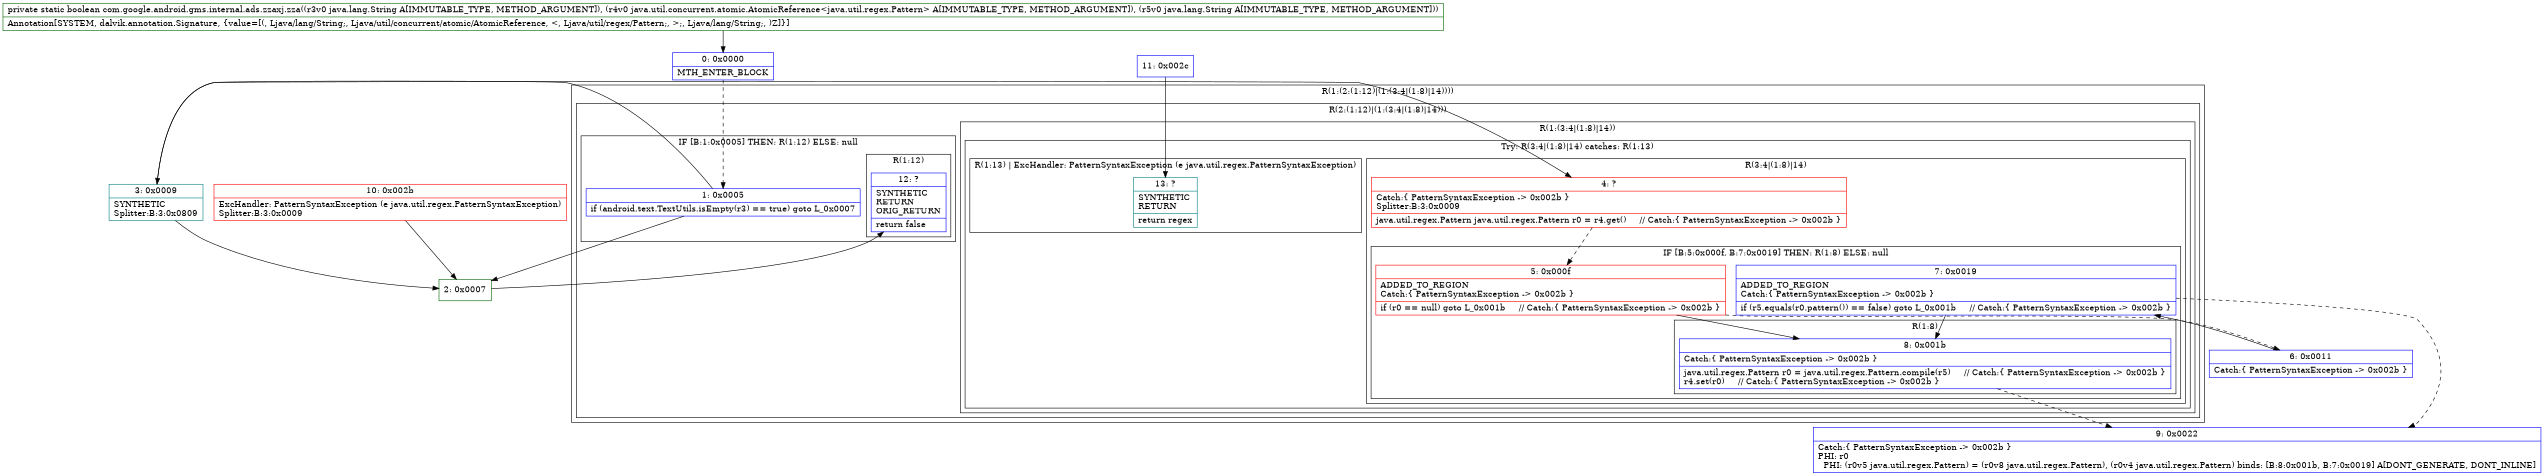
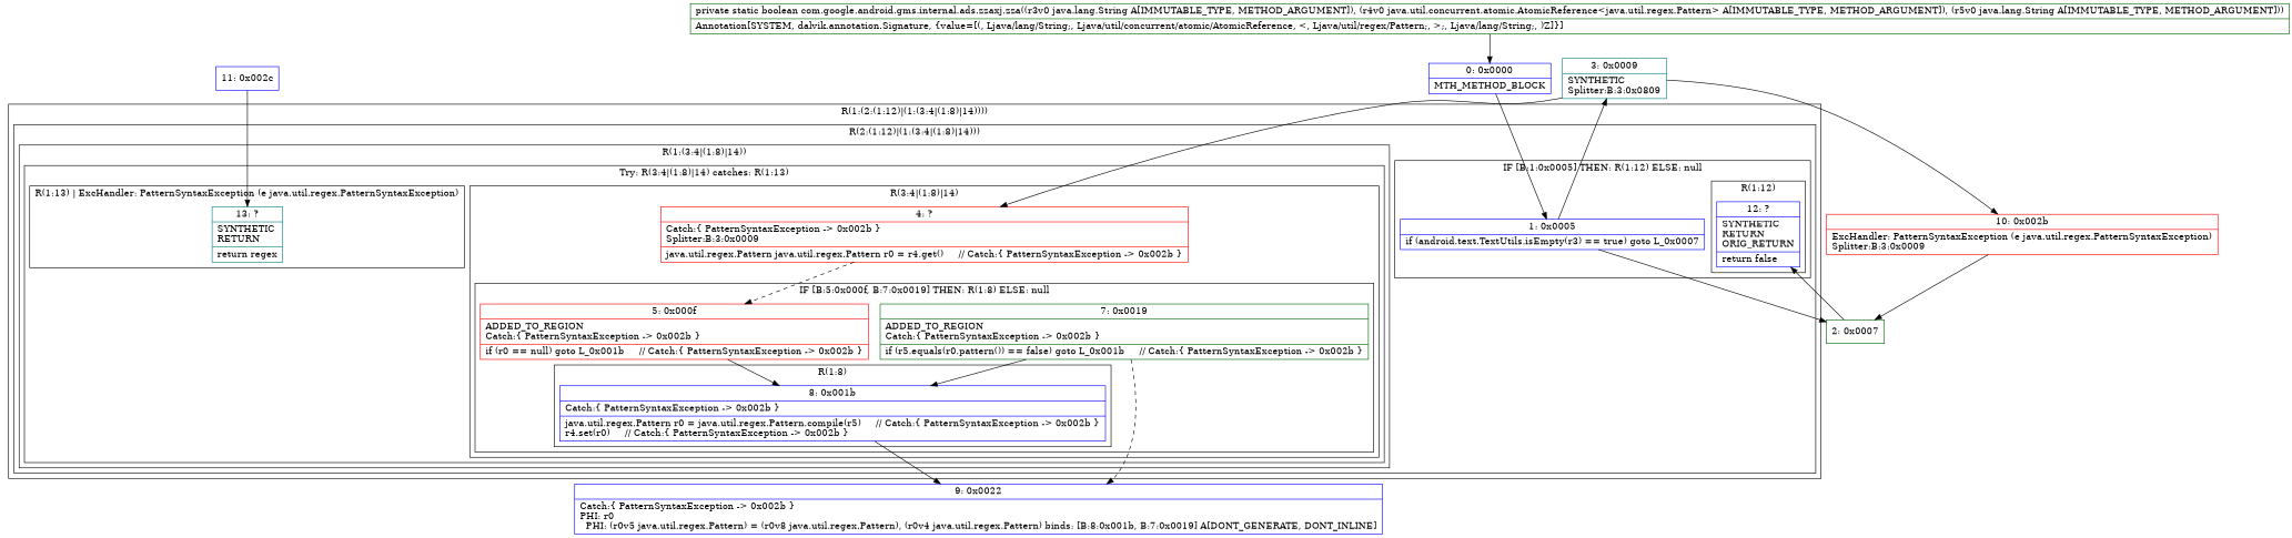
  digraph {
    node [color=blue shape=record]
    n1 [label="{12\:\ ?|SYNTHETIC\lRETURN\lORIG_RETURN\l|return false\l}"]
    n2 [label="{1\:\ 0x0005|if (android.text.TextUtils.isEmpty(r3) == true) goto L_0x0007\l}"]
    n3 [label="{8\:\ 0x001b|Catch:\{ PatternSyntaxException \-\> 0x002b \}\l|java.util.regex.Pattern r0 = java.util.regex.Pattern.compile(r5)     \/\/ Catch:\{ PatternSyntaxException \-\> 0x002b \}\lr4.set(r0)     \/\/ Catch:\{ PatternSyntaxException \-\> 0x002b \}\l}"]
    n4 [color=red label="{5\:\ 0x000f|ADDED_TO_REGION\lCatch:\{ PatternSyntaxException \-\> 0x002b \}\l|if (r0 == null) goto L_0x001b     \/\/ Catch:\{ PatternSyntaxException \-\> 0x002b \}\l}"]
-   n5 [label="{7\:\ 0x0019|ADDED_TO_REGION\lCatch:\{ PatternSyntaxException \-\> 0x002b \}\l|if (r5.equals(r0.pattern()) == false) goto L_0x001b     \/\/ Catch:\{ PatternSyntaxException \-\> 0x002b \}\l}"]
+   n5 [color=darkgreen label="{7\:\ 0x0019|ADDED_TO_REGION\lCatch:\{ PatternSyntaxException \-\> 0x002b \}\l|if (r5.equals(r0.pattern()) == false) goto L_0x001b     \/\/ Catch:\{ PatternSyntaxException \-\> 0x002b \}\l}"]
    n6 [color=red label="{4\:\ ?|Catch:\{ PatternSyntaxException \-\> 0x002b \}\lSplitter:B:3:0x0009\l|java.util.regex.Pattern java.util.regex.Pattern r0 = r4.get()     \/\/ Catch:\{ PatternSyntaxException \-\> 0x002b \}\l}"]
    n7 [color=teal label="{13\:\ ?|SYNTHETIC\lRETURN\l|return regex\l}"]
    n8 [color=darkgreen label="{2\:\ 0x0007}"]
    n9 [color=teal label="{3\:\ 0x0009|SYNTHETIC\lSplitter:B:3:0x0809\l}"]
    n10 [label="{9\:\ 0x0022|Catch:\{ PatternSyntaxException \-\> 0x002b \}\lPHI: r0 \l  PHI: (r0v5 java.util.regex.Pattern) = (r0v8 java.util.regex.Pattern), (r0v4 java.util.regex.Pattern) binds: [B:8:0x001b, B:7:0x0019] A[DONT_GENERATE, DONT_INLINE]\l}"]
-   n11 [label="{6\:\ 0x0011|Catch:\{ PatternSyntaxException \-\> 0x002b \}\l}"]
    n12 [color=red label="{10\:\ 0x002b|ExcHandler: PatternSyntaxException (e java.util.regex.PatternSyntaxException)\lSplitter:B:3:0x0009\l}"]
-   n13 [label="{0\:\ 0x0000|MTH_ENTER_BLOCK\l}"]
+   n13 [label="{0\:\ 0x0000|MTH_METHOD_BLOCK\l}"]
    n14 [label="{11\:\ 0x002c}"]
    n15 [color=darkgreen label="{private static boolean com.google.android.gms.internal.ads.zzaxj.zza((r3v0 java.lang.String A[IMMUTABLE_TYPE, METHOD_ARGUMENT]), (r4v0 java.util.concurrent.atomic.AtomicReference\<java.util.regex.Pattern\> A[IMMUTABLE_TYPE, METHOD_ARGUMENT]), (r5v0 java.lang.String A[IMMUTABLE_TYPE, METHOD_ARGUMENT]))  | Annotation[SYSTEM, dalvik.annotation.Signature, \{value=[(, Ljava\/lang\/String;, Ljava\/util\/concurrent\/atomic\/AtomicReference, \<, Ljava\/util\/regex\/Pattern;, \>;, Ljava\/lang\/String;, )Z]\}]\l}"]
    subgraph cluster_1 {
      label="R(1:(2:(1:12)|(1:(3:4|(1:8)|14))))"
      subgraph cluster_2 {
        label="R(2:(1:12)|(1:(3:4|(1:8)|14)))"
        subgraph cluster_3 {
          label="IF [B:1:0x0005] THEN: R(1:12) ELSE: null"
          n2
          subgraph cluster_4 {
            label="R(1:12)"
            n1
          }
        }
        subgraph cluster_5 {
          label="R(1:(3:4|(1:8)|14))"
          subgraph cluster_6 {
            label="Try: R(3:4|(1:8)|14) catches: R(1:13)"
            subgraph cluster_7 {
              label="R(3:4|(1:8)|14)"
              n6
              subgraph cluster_8 {
                label="IF [B:5:0x000f, B:7:0x0019] THEN: R(1:8) ELSE: null"
                n4
                n5
                subgraph cluster_9 {
                  label="R(1:8)"
                  n3
                }
              }
            }
            subgraph cluster_10 {
              label="R(1:13) | ExcHandler: PatternSyntaxException (e java.util.regex.PatternSyntaxException)\l"
              n7
            }
          }
        }
      }
    }
    subgraph cluster_11 {
      label="R(1:13) | ExcHandler: PatternSyntaxException (e java.util.regex.PatternSyntaxException)\l"
    }
    n2 -> n8
    n2 -> n9 [style=solid]
-   n3 -> n10 [style=dashed]
+   n3 -> n10
    n4 -> n3
-   n4 -> n11 [style=dashed]
    n5 -> n3
    n5 -> n10 [style=dashed]
    n6 -> n4 [style=dashed]
    n8 -> n1
    n9 -> n6
-   n9 -> n8
-   n11 -> n5
+   n9 -> n12
    n12 -> n8
-   n13 -> n2 [style=dashed]
+   n13 -> n2
    n14 -> n7
    n15 -> n13
  }
